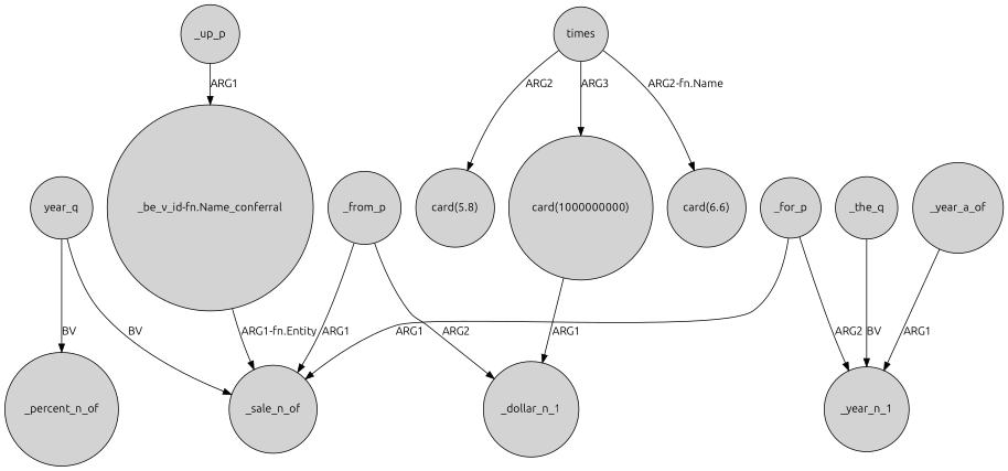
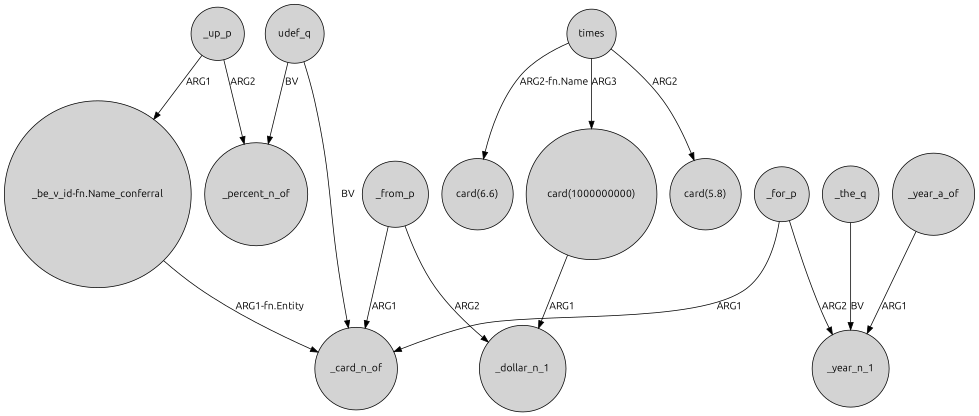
  digraph {
    fontname=Ubuntu
    node [fontname=Ubuntu shape=circle style=filled]
    edge [fontname=Ubuntu]
    _up_p
    _percent_n_of
    "_be_v_id-fn.Name_conferral"
-   _sale_n_of
+   _sale_n_of [label=_card_n_of]
    _from_p
    _dollar_n_1
    "card(1000000000)"
-   udef_q [label=year_q]
+   udef_q
    times
    "card(5.8)"
    "card(6.6)"
    _the_q
    _year_n_1
    _for_p
    n15 [label=_year_a_of]
+   _up_p -> _percent_n_of [label=ARG2]
    _up_p -> "_be_v_id-fn.Name_conferral" [label=ARG1]
    "_be_v_id-fn.Name_conferral" -> _sale_n_of [label="ARG1-fn.Entity"]
    _from_p -> _sale_n_of [label=ARG1]
    _from_p -> _dollar_n_1 [label=ARG2]
    "card(1000000000)" -> _dollar_n_1 [label=ARG1]
    udef_q -> _percent_n_of [label=BV]
    udef_q -> _sale_n_of [label=BV]
    times -> "card(1000000000)" [label=ARG3]
    times -> "card(5.8)" [label=ARG2]
    times -> "card(6.6)" [label="ARG2-fn.Name"]
    _the_q -> _year_n_1 [label=BV]
    _for_p -> _sale_n_of [label=ARG1]
    _for_p -> _year_n_1 [label=ARG2]
    n15 -> _year_n_1 [label=ARG1]
  }
